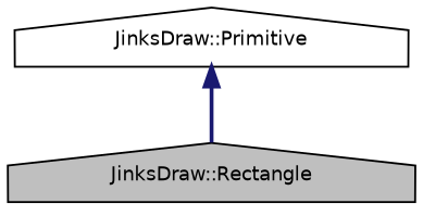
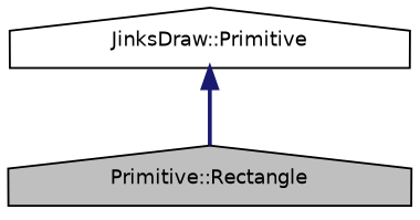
  digraph {
    node [color=black fontname=Helvetica fontsize=10 shape=house style=filled]
-   n1 [fillcolor=grey75 fontcolor=black height=0.2 label="JinksDraw::Rectangle" width=0.4]
+   n1 [fillcolor=grey75 fontcolor=black height=0.2 label="Primitive::Rectangle" width=0.4]
    n2 [fillcolor=white height=0.2 label="JinksDraw::Primitive" width=0.4]
    n2 -> n1 [color=midnightblue dir=back fontname=Helvetica fontsize=10 labelfontname=Helvetica labelfontsize=10 style=bold]
  }
